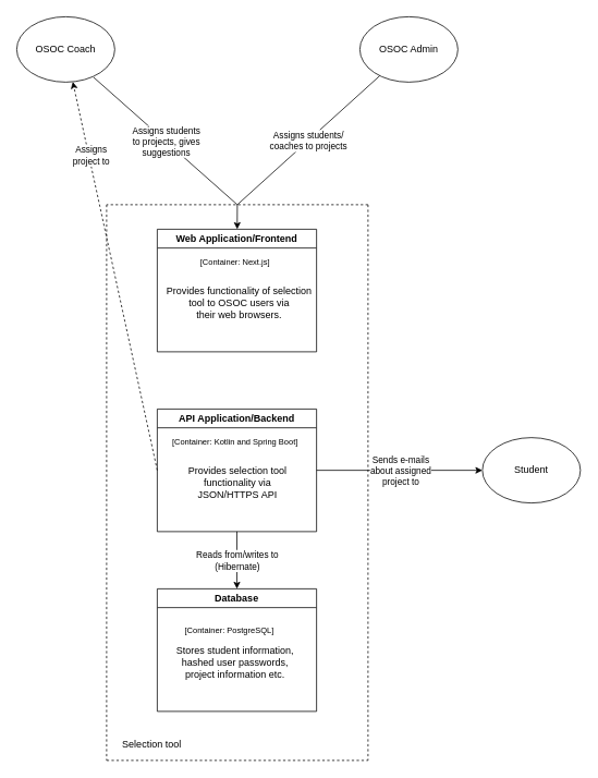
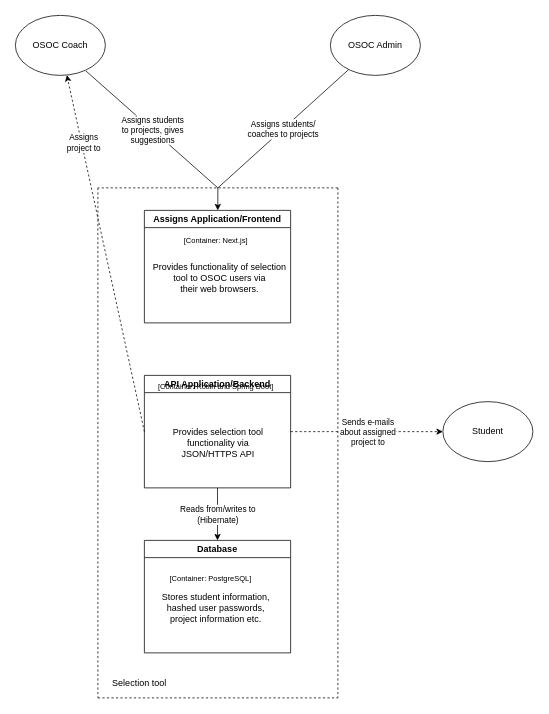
  <mxCell id="0" />
  <mxCell id="1" parent="0" />
  <mxCell id="2" value="&lt;div&gt;OSOC Coach&lt;/div&gt;" style="ellipse;whiteSpace=wrap;html=1;" vertex="1" parent="1"><mxGeometry x="20" y="20" width="120" height="80" as="geometry" /></mxCell>
  <mxCell id="3" value="&lt;div&gt;OSOC Admin&lt;/div&gt;" style="ellipse;whiteSpace=wrap;html=1;" vertex="1" parent="1"><mxGeometry x="440" y="20" width="120" height="80" as="geometry" /></mxCell>
  <mxCell id="4" value="" style="endArrow=none;html=1;rounded=0;exitX=0.783;exitY=0.925;exitDx=0;exitDy=0;exitPerimeter=0;endFill=0;" edge="1" parent="1" source="2"><mxGeometry relative="1" as="geometry"><mxPoint x="260" y="340" as="sourcePoint" /><mxPoint x="290" y="250" as="targetPoint" /></mxGeometry></mxCell>
  <mxCell id="5" value="&lt;div&gt;Assigns students&lt;/div&gt;&lt;div&gt;to projects, gives&lt;/div&gt;suggestions" style="edgeLabel;resizable=0;html=1;align=center;verticalAlign=middle;" connectable="0" vertex="1" parent="4"><mxGeometry relative="1" as="geometry" /></mxCell>
  <mxCell id="6" value="" style="endArrow=none;html=1;rounded=0;endFill=0;" edge="1" parent="1" source="3"><mxGeometry relative="1" as="geometry"><mxPoint x="260" y="280" as="sourcePoint" /><mxPoint x="290" y="250" as="targetPoint" /></mxGeometry></mxCell>
  <mxCell id="7" value="&lt;div&gt;Assigns students/&lt;/div&gt;&lt;div&gt;coaches to projects&lt;br&gt;&lt;/div&gt;" style="edgeLabel;resizable=0;html=1;align=center;verticalAlign=middle;" connectable="0" vertex="1" parent="6"><mxGeometry relative="1" as="geometry" /></mxCell>
- <mxCell id="8" value="Web Application/Frontend" style="swimlane;" vertex="1" parent="1"><mxGeometry x="192" y="280" width="195" height="150" as="geometry"><mxRectangle x="302" y="310" width="180" height="23" as="alternateBounds" /></mxGeometry></mxCell>
+ <mxCell id="8" value="Assigns Application/Frontend" style="swimlane;" vertex="1" parent="1"><mxGeometry x="192" y="280" width="195" height="150" as="geometry"><mxRectangle x="302" y="310" width="180" height="23" as="alternateBounds" /></mxGeometry></mxCell>
  <mxCell id="9" value="[Container: Next.js]" style="text;html=1;align=center;verticalAlign=middle;resizable=0;points=[];autosize=1;strokeColor=none;fillColor=none;fontSize=10;" vertex="1" parent="8"><mxGeometry x="45" y="30" width="100" height="20" as="geometry" /></mxCell>
  <mxCell id="10" value="&lt;div&gt;&lt;font style=&quot;font-size: 12px&quot;&gt;Provides functionality of selection &lt;br&gt;&lt;/font&gt;&lt;/div&gt;&lt;div&gt;&lt;font style=&quot;font-size: 12px&quot;&gt;tool to OSOC users via &lt;br&gt;&lt;/font&gt;&lt;/div&gt;&lt;div&gt;&lt;font style=&quot;font-size: 12px&quot;&gt;their web browsers.&lt;br&gt;&lt;/font&gt;&lt;/div&gt;" style="text;html=1;align=center;verticalAlign=middle;resizable=0;points=[];autosize=1;strokeColor=none;fillColor=none;fontSize=10;" vertex="1" parent="8"><mxGeometry y="70" width="200" height="40" as="geometry" /></mxCell>
  <mxCell id="11" value="" style="endArrow=classic;html=1;rounded=0;" edge="1" parent="1" target="8"><mxGeometry width="50" height="50" relative="1" as="geometry"><mxPoint x="290" y="250" as="sourcePoint" /><mxPoint x="290" y="280" as="targetPoint" /></mxGeometry></mxCell>
  <mxCell id="12" value="API Application/Backend" style="swimlane;fontSize=12;" vertex="1" parent="1"><mxGeometry x="192" y="500" width="195" height="150" as="geometry" /></mxCell>
- <mxCell id="13" value="&lt;font style=&quot;font-size: 10px&quot;&gt;[Container: Kotlin and Spring Boot]&lt;/font&gt;" style="text;html=1;align=center;verticalAlign=middle;resizable=0;points=[];autosize=1;strokeColor=none;fillColor=none;fontSize=12;" vertex="1" parent="12"><mxGeometry x="5" y="30" width="180" height="20" as="geometry" /></mxCell>
+ <mxCell id="13" value="&lt;font style=&quot;font-size: 10px&quot;&gt;[Container: Kotlin and Spring Boot]&lt;/font&gt;" style="text;html=1;align=center;verticalAlign=middle;resizable=0;points=[];autosize=1;strokeColor=none;fillColor=none;fontSize=12;" vertex="1" parent="12"><mxGeometry x="5" y="5" width="180" height="20" as="geometry" /></mxCell>
  <mxCell id="14" value="&lt;div&gt;&lt;font style=&quot;font-size: 12px&quot;&gt;Provides selection tool &lt;br&gt;&lt;/font&gt;&lt;/div&gt;&lt;div&gt;&lt;font style=&quot;font-size: 12px&quot;&gt;functionality via &lt;br&gt;&lt;/font&gt;&lt;/div&gt;&lt;div&gt;&lt;font style=&quot;font-size: 12px&quot;&gt;JSON/HTTPS API&lt;/font&gt;&lt;/div&gt;" style="text;html=1;align=center;verticalAlign=middle;resizable=0;points=[];autosize=1;strokeColor=none;fillColor=none;fontSize=11;" vertex="1" parent="12"><mxGeometry x="27.5" y="70" width="140" height="40" as="geometry" /></mxCell>
  <mxCell id="15" value="Database" style="swimlane;fontSize=12;" vertex="1" parent="1"><mxGeometry x="192" y="720" width="195" height="150" as="geometry" /></mxCell>
  <mxCell id="16" value="&lt;font style=&quot;font-size: 10px&quot;&gt;[Container: PostgreSQL]&lt;br&gt;&lt;/font&gt;" style="text;html=1;align=center;verticalAlign=middle;resizable=0;points=[];autosize=1;strokeColor=none;fillColor=none;fontSize=11;" vertex="1" parent="15"><mxGeometry x="22.5" y="40" width="130" height="20" as="geometry" /></mxCell>
  <mxCell id="17" value="&lt;div&gt;&lt;font style=&quot;font-size: 12px&quot;&gt;Stores student information, &lt;br&gt;&lt;/font&gt;&lt;/div&gt;&lt;div&gt;&lt;font style=&quot;font-size: 12px&quot;&gt;hashed user passwords, &lt;br&gt;&lt;/font&gt;&lt;/div&gt;&lt;div&gt;&lt;font style=&quot;font-size: 12px&quot;&gt;project information etc.&lt;/font&gt;&lt;/div&gt;" style="text;html=1;align=center;verticalAlign=middle;resizable=0;points=[];autosize=1;strokeColor=none;fillColor=none;fontSize=10;" vertex="1" parent="15"><mxGeometry x="15" y="70" width="160" height="40" as="geometry" /></mxCell>
  <mxCell id="18" value="" style="endArrow=classic;html=1;rounded=0;fontSize=12;exitX=0.5;exitY=1;exitDx=0;exitDy=0;entryX=0.5;entryY=0;entryDx=0;entryDy=0;" edge="1" parent="1" source="12" target="15"><mxGeometry relative="1" as="geometry"><mxPoint x="260" y="580" as="sourcePoint" /><mxPoint x="360" y="580" as="targetPoint" /></mxGeometry></mxCell>
  <mxCell id="19" value="&lt;div style=&quot;font-size: 11px&quot;&gt;&lt;font style=&quot;font-size: 11px&quot;&gt;Reads from/writes to&lt;/font&gt;&lt;/div&gt;&lt;div style=&quot;font-size: 11px&quot;&gt;&lt;font style=&quot;font-size: 11px&quot;&gt;(Hibernate)&lt;br&gt;&lt;/font&gt;&lt;/div&gt;" style="edgeLabel;resizable=0;html=1;align=center;verticalAlign=middle;fontSize=12;" connectable="0" vertex="1" parent="18"><mxGeometry relative="1" as="geometry" /></mxCell>
  <mxCell id="20" value="Student" style="ellipse;whiteSpace=wrap;html=1;fontSize=12;" vertex="1" parent="1"><mxGeometry x="590" y="535" width="120" height="80" as="geometry" /></mxCell>
- <mxCell id="21" value="" style="endArrow=classic;html=1;rounded=0;fontSize=12;exitX=1;exitY=0.5;exitDx=0;exitDy=0;" edge="1" parent="1" source="12" target="20"><mxGeometry relative="1" as="geometry"><mxPoint x="260" y="460" as="sourcePoint" /><mxPoint x="360" y="460" as="targetPoint" /></mxGeometry></mxCell>
+ <mxCell id="21" value="" style="endArrow=classic;html=1;rounded=0;fontSize=12;exitX=1;exitY=0.5;exitDx=0;exitDy=0;dashed=1;" edge="1" parent="1" source="12" target="20"><mxGeometry relative="1" as="geometry"><mxPoint x="260" y="460" as="sourcePoint" /><mxPoint x="360" y="460" as="targetPoint" /></mxGeometry></mxCell>
  <mxCell id="22" value="&lt;div style=&quot;font-size: 11px&quot;&gt;&lt;font style=&quot;font-size: 11px&quot;&gt;Sends e-mails&lt;/font&gt;&lt;/div&gt;&lt;div style=&quot;font-size: 11px&quot;&gt;&lt;font style=&quot;font-size: 11px&quot;&gt;about assigned&lt;/font&gt;&lt;/div&gt;&lt;div style=&quot;font-size: 11px&quot;&gt;&lt;font style=&quot;font-size: 11px&quot;&gt;project to&lt;br&gt;&lt;/font&gt;&lt;/div&gt;" style="edgeLabel;resizable=0;html=1;align=center;verticalAlign=middle;fontSize=12;" connectable="0" vertex="1" parent="21"><mxGeometry relative="1" as="geometry" /></mxCell>
  <mxCell id="23" value="" style="endArrow=none;dashed=1;html=1;rounded=0;fontSize=11;" edge="1" parent="1"><mxGeometry width="50" height="50" relative="1" as="geometry"><mxPoint x="130" y="250" as="sourcePoint" /><mxPoint x="130" y="930" as="targetPoint" /></mxGeometry></mxCell>
  <mxCell id="24" value="" style="endArrow=none;dashed=1;html=1;rounded=0;fontSize=11;" edge="1" parent="1"><mxGeometry width="50" height="50" relative="1" as="geometry"><mxPoint x="130" y="930" as="sourcePoint" /><mxPoint x="450" y="930" as="targetPoint" /></mxGeometry></mxCell>
  <mxCell id="25" value="" style="endArrow=none;dashed=1;html=1;rounded=0;fontSize=11;" edge="1" parent="1"><mxGeometry width="50" height="50" relative="1" as="geometry"><mxPoint x="450" y="250" as="sourcePoint" /><mxPoint x="450" y="930" as="targetPoint" /></mxGeometry></mxCell>
  <mxCell id="26" value="" style="endArrow=none;dashed=1;html=1;rounded=0;fontSize=11;" edge="1" parent="1"><mxGeometry width="50" height="50" relative="1" as="geometry"><mxPoint x="450" y="250" as="sourcePoint" /><mxPoint x="130" y="250" as="targetPoint" /></mxGeometry></mxCell>
  <mxCell id="27" value="&lt;font style=&quot;font-size: 12px&quot;&gt;Selection tool&lt;br&gt;&lt;/font&gt;" style="text;html=1;align=center;verticalAlign=middle;resizable=0;points=[];autosize=1;strokeColor=none;fillColor=none;fontSize=11;" vertex="1" parent="1"><mxGeometry x="140" y="900" width="90" height="20" as="geometry" /></mxCell>
  <mxCell id="28" value="" style="endArrow=classic;html=1;rounded=0;fontSize=12;exitX=0;exitY=0.5;exitDx=0;exitDy=0;dashed=1;" edge="1" parent="1" source="12" target="2"><mxGeometry relative="1" as="geometry"><mxPoint x="260" y="430" as="sourcePoint" /><mxPoint x="360" y="430" as="targetPoint" /></mxGeometry></mxCell>
  <mxCell id="29" value="&lt;div style=&quot;font-size: 11px&quot;&gt;&lt;font style=&quot;font-size: 11px&quot;&gt;Assigns&lt;/font&gt;&lt;/div&gt;&lt;div style=&quot;font-size: 11px&quot;&gt;&lt;font style=&quot;font-size: 11px&quot;&gt;project to&lt;br&gt;&lt;/font&gt;&lt;/div&gt;" style="edgeLabel;resizable=0;html=1;align=center;verticalAlign=middle;fontSize=12;" connectable="0" vertex="1" parent="28"><mxGeometry relative="1" as="geometry"><mxPoint x="-30" y="-148" as="offset" /></mxGeometry></mxCell>
